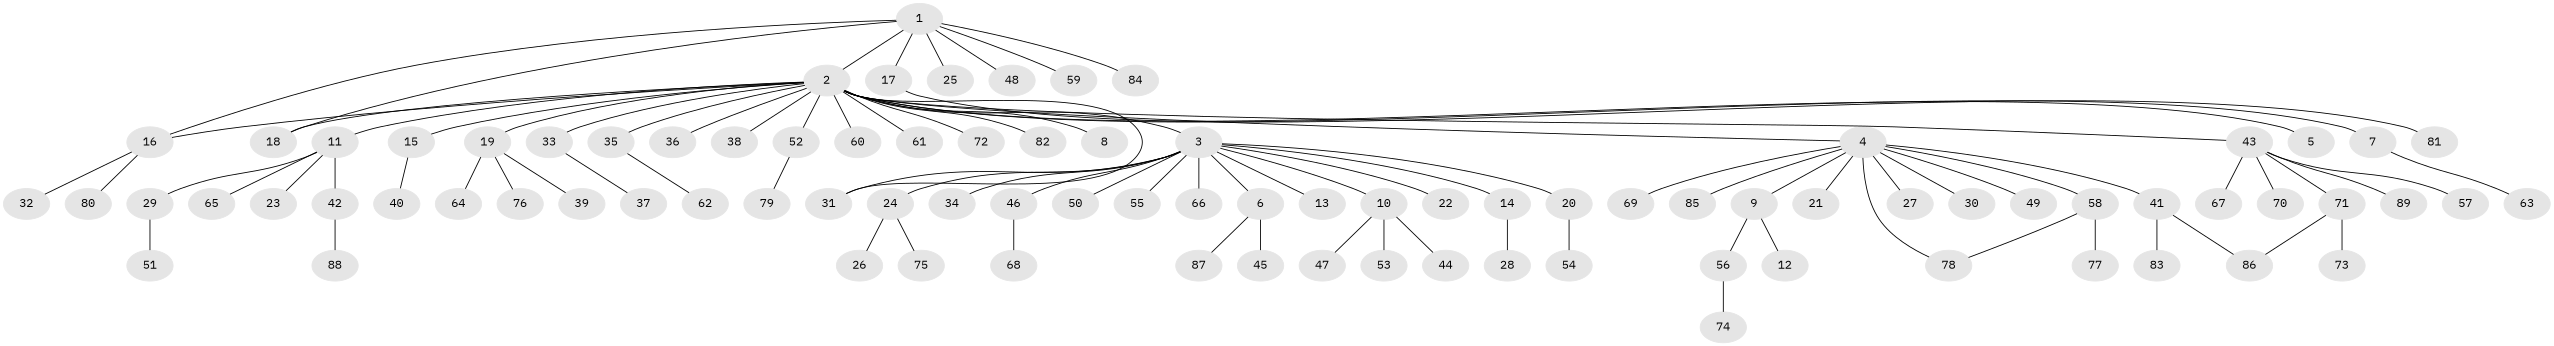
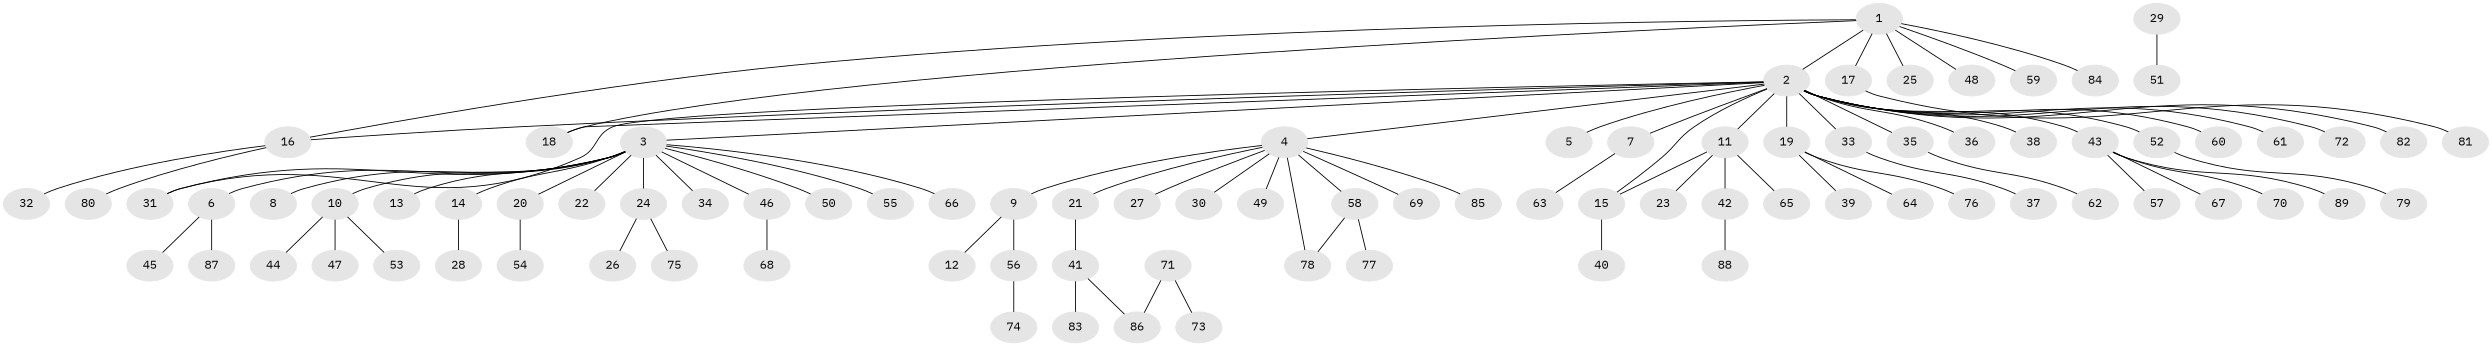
  graph {
    fontname="IBM Plex Mono"
    node [color=gray90 fontname="IBM Plex Mono" style=filled]
    edge [fontname="IBM Plex Mono"]
    1
    2
    16
    17
    18
    25
    48
    59
    84
    3
    4
    5
    7
    11
    15
    19
    31
    33
    35
    36
    38
    43
    52
    60
    61
    72
    82
    32
    80
    81
    6
    8
    10
    13
    14
    20
    22
    24
    34
    46
    50
    55
    66
    9
    21
    27
    30
    41
    49
    58
    69
    78
    85
    63
    23
    29
    42
    65
    40
    39
    64
    76
    37
    62
    57
    67
    70
    71
    89
    79
    45
    87
    44
    47
    53
    28
    54
    26
    75
    68
    12
    56
    83
    86
    77
    74
    51
    88
    73
    1 -- 2
    1 -- 16
    1 -- 17
    1 -- 18
    1 -- 25
    1 -- 48
    1 -- 59
    1 -- 84
    2 -- 16
    2 -- 18
    2 -- 3
    2 -- 4
    2 -- 5
    2 -- 7
    2 -- 11
    2 -- 15
    2 -- 19
    2 -- 31
    2 -- 33
    2 -- 35
    2 -- 36
    2 -- 38
    2 -- 43
    2 -- 52
    2 -- 60
    2 -- 61
    2 -- 72
    2 -- 82
    16 -- 32
    16 -- 80
    17 -- 81
    3 -- 31
    3 -- 6
-   2 -- 8
+   3 -- 8
    3 -- 10
    3 -- 13
    3 -- 14
    3 -- 20
    3 -- 22
    3 -- 24
    3 -- 34
    3 -- 46
    3 -- 50
    3 -- 55
    3 -- 66
    4 -- 9
    4 -- 21
    4 -- 27
    4 -- 30
-   4 -- 41
+   21 -- 41
    4 -- 49
    4 -- 58
    4 -- 69
    4 -- 78
    4 -- 85
    7 -- 63
    11 -- 23
-   11 -- 29
+   11 -- 15
    11 -- 42
    11 -- 65
    15 -- 40
    19 -- 39
    19 -- 64
    19 -- 76
    33 -- 37
    35 -- 62
    43 -- 57
    43 -- 67
    43 -- 70
-   43 -- 71
    43 -- 89
    52 -- 79
    6 -- 45
    6 -- 87
    10 -- 44
    10 -- 47
    10 -- 53
    14 -- 28
    20 -- 54
    24 -- 26
    24 -- 75
    46 -- 68
    9 -- 12
    9 -- 56
    41 -- 83
    41 -- 86
    58 -- 78
    58 -- 77
    29 -- 51
    42 -- 88
    71 -- 86
    71 -- 73
    56 -- 74
  }
